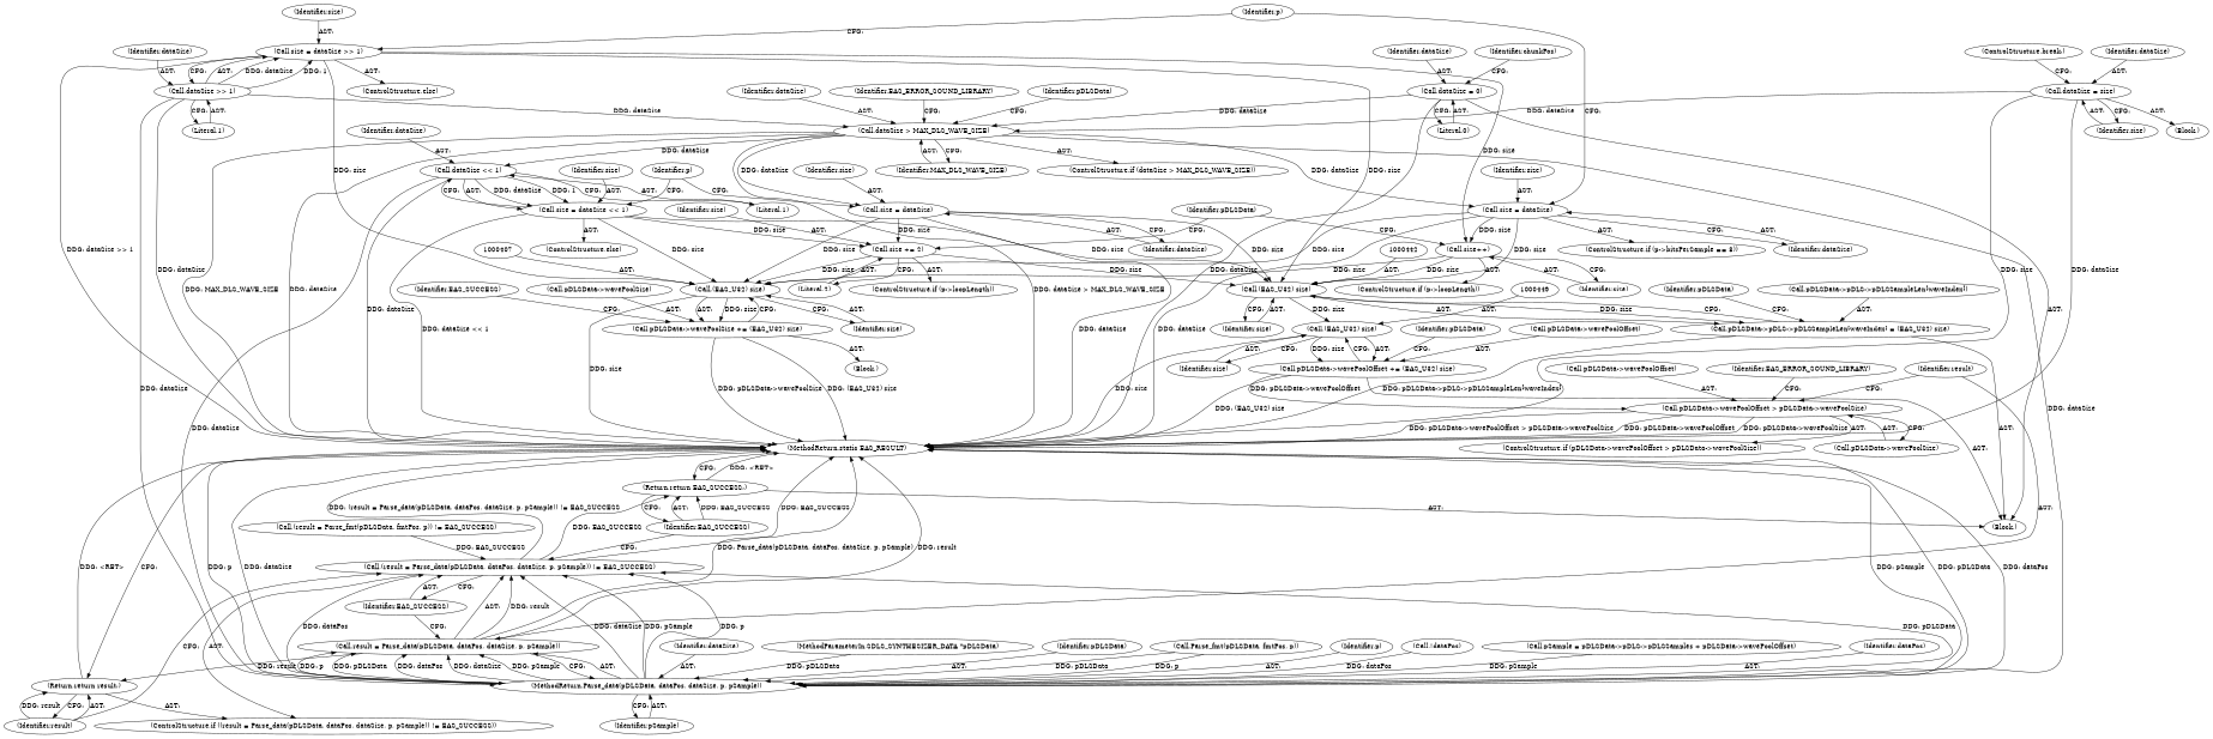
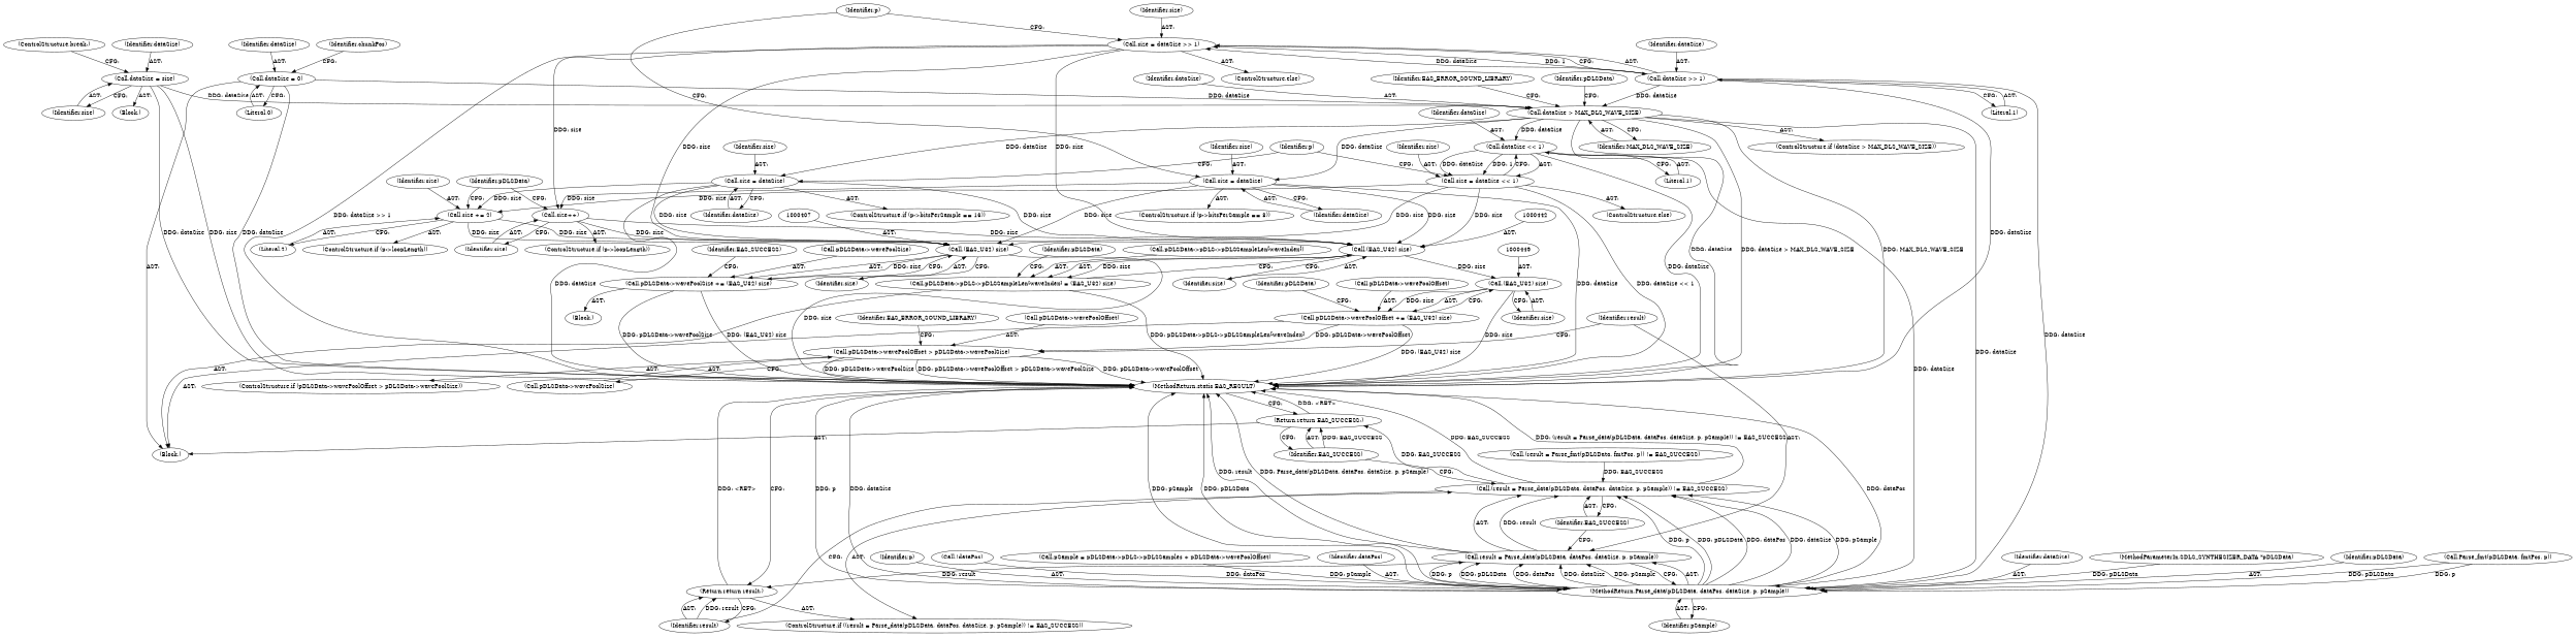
  digraph {
    n1 [label="(Call,dataSize > MAX_DLS_WAVE_SIZE)"]
    n2 [label="(Call,size = dataSize)"]
    n3 [label="(MethodReturn,Parse_data(pDLSData, dataPos, dataSize, p, pSample))"]
    n4 [label="(Call,size = dataSize)"]
    n5 [label="(Call,dataSize << 1)"]
    n6 [label="(Identifier,MAX_DLS_WAVE_SIZE)"]
    n7 [label="(MethodReturn,static EAS_RESULT)"]
    n8 [label="(ControlStructure,if (dataSize > MAX_DLS_WAVE_SIZE))"]
    n9 [label="(Call,size++)"]
    n10 [label="(Call,(EAS_U32) size)"]
    n11 [label="(Call,(EAS_U32) size)"]
    n12 [label="(ControlStructure,if (p->bitsPerSample == 8))"]
    n13 [label="(Identifier,dataSize)"]
    n14 [label="(Call,dataSize >> 1)"]
    n15 [label="(Call,size = dataSize >> 1)"]
    n16 [label="(Literal,1)"]
    n17 [label="(Call,(result = Parse_data(pDLSData, dataPos, dataSize, p, pSample)) != EAS_SUCCESS)"]
    n18 [label="(Call,result = Parse_data(pDLSData, dataPos, dataSize, p, pSample))"]
    n19 [label="(Identifier,pSample)"]
    n20 [label="(Call,size += 2)"]
    n21 [label="(Identifier,dataSize)"]
+   n22 [label="(ControlStructure,if (p->bitsPerSample == 16))"]
    n23 [label="(Call,size = dataSize << 1)"]
    n24 [label="(Literal,1)"]
    n25 [label="(Return,return EAS_SUCCESS;)"]
    n26 [label="(Return,return result;)"]
    n27 [label="(Call,dataSize = size)"]
    n28 [label="(Identifier,size)"]
    n29 [label="(Block,)"]
    n30 [label="(Call,dataSize = 0)"]
    n31 [label="(Literal,0)"]
    n32 [label="(Block,)"]
    n33 [label="(ControlStructure,if (p->loopLength))"]
    n34 [label="(Identifier,size)"]
    n35 [label="(Call,pDLSData->wavePoolSize += (EAS_U32) size)"]
    n36 [label="(Identifier,size)"]
    n37 [label="(Call,pDLSData->pDLS->pDLSSampleLen[waveIndex] = (EAS_U32) size)"]
    n38 [label="(Call,(EAS_U32) size)"]
    n39 [label="(Identifier,size)"]
    n40 [label="(Block,)"]
    n41 [label="(Call,pDLSData->wavePoolOffset += (EAS_U32) size)"]
    n42 [label="(Identifier,size)"]
    n43 [label="(Call,pDLSData->wavePoolOffset > pDLSData->wavePoolSize)"]
    n44 [label="(Call,pDLSData->wavePoolSize)"]
    n45 [label="(ControlStructure,if (pDLSData->wavePoolOffset > pDLSData->wavePoolSize))"]
    n46 [label="(ControlStructure,else)"]
    n47 [label="(Identifier,EAS_SUCCESS)"]
    n48 [label="(ControlStructure,if ((result = Parse_data(pDLSData, dataPos, dataSize, p, pSample)) != EAS_SUCCESS))"]
    n49 [label="(Identifier,EAS_SUCCESS)"]
    n50 [label="(Identifier,result)"]
    n51 [label="(Literal,2)"]
    n52 [label="(ControlStructure,if (p->loopLength))"]
    n53 [label="(ControlStructure,else)"]
    n54 [label="(Identifier,pDLSData)"]
    n55 [label="(Identifier,dataSize)"]
    n56 [label="(Identifier,chunkPos)"]
    n57 [label="(MethodParameterIn,SDLS_SYNTHESIZER_DATA *pDLSData)"]
    n58 [label="(Call,(result = Parse_fmt(pDLSData, fmtPos, p)) != EAS_SUCCESS)"]
    n59 [label="(Identifier,pDLSData)"]
    n60 [label="(Identifier,p)"]
    n61 [label="(Identifier,EAS_SUCCESS)"]
    n62 [label="(Identifier,pDLSData)"]
    n63 [label="(Call,Parse_fmt(pDLSData, fmtPos, p))"]
    n64 [label="(Identifier,dataSize)"]
    n65 [label="(Identifier,size)"]
    n66 [label="(Identifier,p)"]
    n67 [label="(Call,pDLSData->wavePoolSize)"]
    n68 [label="(Call,pDLSData->wavePoolOffset)"]
    n69 [label="(Identifier,EAS_ERROR_SOUND_LIBRARY)"]
    n70 [label="(Identifier,EAS_ERROR_SOUND_LIBRARY)"]
    n71 [label="(Call,pDLSData->wavePoolOffset)"]
    n72 [label="(Call,pDLSData->pDLS->pDLSSampleLen[waveIndex])"]
    n73 [label="(Identifier,dataSize)"]
    n74 [label="(Identifier,pDLSData)"]
    n75 [label="(Identifier,p)"]
    n76 [label="(Call,!dataPos)"]
    n77 [label="(Identifier,dataSize)"]
    n78 [label="(Identifier,pDLSData)"]
    n79 [label="(Identifier,size)"]
    n80 [label="(Identifier,size)"]
    n81 [label="(Identifier,size)"]
    n82 [label="(ControlStructure,break;)"]
    n83 [label="(Identifier,size)"]
    n84 [label="(Identifier,dataSize)"]
    n85 [label="(Call,pSample = pDLSData->pDLS->pDLSSamples + pDLSData->wavePoolOffset)"]
    n86 [label="(Identifier,result)"]
    n87 [label="(Identifier,dataPos)"]
    n88 [label="(Identifier,dataSize)"]
    1000407
    1000442
    1000449
    n1 -> n2 [label="DDG: dataSize"]
    n1 -> n3 [label="DDG: dataSize"]
    n1 -> n4 [label="DDG: dataSize"]
    n1 -> n5 [label="DDG: dataSize"]
    n1 -> n6 [label="CFG: "]
    n1 -> n7 [label="DDG: MAX_DLS_WAVE_SIZE"]
    n1 -> n7 [label="DDG: dataSize"]
    n1 -> n7 [label="DDG: dataSize > MAX_DLS_WAVE_SIZE"]
    n1 -> n8 [label="AST: "]
    n2 -> n7 [label="DDG: dataSize"]
    n2 -> n9 [label="DDG: size"]
    n2 -> n10 [label="DDG: size"]
    n2 -> n11 [label="DDG: size"]
    n2 -> n12 [label="AST: "]
    n2 -> n13 [label="CFG: "]
    n3 -> n7 [label="DDG: pSample"]
    n3 -> n7 [label="DDG: pDLSData"]
    n3 -> n7 [label="DDG: dataPos"]
    n3 -> n7 [label="DDG: p"]
    n3 -> n7 [label="DDG: dataSize"]
    n3 -> n17 [label="DDG: p"]
    n3 -> n17 [label="DDG: pDLSData"]
    n3 -> n17 [label="DDG: dataPos"]
    n3 -> n17 [label="DDG: dataSize"]
    n3 -> n17 [label="DDG: pSample"]
    n3 -> n18 [label="AST: "]
    n3 -> n18 [label="DDG: p"]
    n3 -> n18 [label="DDG: pDLSData"]
    n3 -> n18 [label="DDG: dataPos"]
    n3 -> n18 [label="DDG: dataSize"]
    n3 -> n18 [label="DDG: pSample"]
    n3 -> n19 [label="CFG: "]
    n4 -> n7 [label="DDG: dataSize"]
    n4 -> n10 [label="DDG: size"]
    n4 -> n11 [label="DDG: size"]
    n4 -> n20 [label="DDG: size"]
    n4 -> n21 [label="CFG: "]
+   n4 -> n22 [label="AST: "]
    n5 -> n3 [label="DDG: dataSize"]
    n5 -> n7 [label="DDG: dataSize"]
    n5 -> n23 [label="AST: "]
    n5 -> n23 [label="DDG: dataSize"]
    n5 -> n23 [label="DDG: 1"]
    n5 -> n24 [label="CFG: "]
    n6 -> n1 [label="AST: "]
    n7 -> n25 [label="CFG: "]
    n7 -> n26 [label="CFG: "]
    n9 -> n10 [label="DDG: size"]
    n9 -> n11 [label="DDG: size"]
    n9 -> n33 [label="AST: "]
    n9 -> n34 [label="CFG: "]
    n10 -> n7 [label="DDG: size"]
    n10 -> n35 [label="AST: "]
    n10 -> n35 [label="DDG: size"]
    n10 -> n36 [label="CFG: "]
    n11 -> n37 [label="AST: "]
    n11 -> n37 [label="DDG: size"]
    n11 -> n38 [label="DDG: size"]
    n11 -> n39 [label="CFG: "]
    n13 -> n2 [label="AST: "]
    n14 -> n1 [label="DDG: dataSize"]
    n14 -> n3 [label="DDG: dataSize"]
    n14 -> n7 [label="DDG: dataSize"]
    n14 -> n15 [label="AST: "]
    n14 -> n15 [label="DDG: dataSize"]
    n14 -> n15 [label="DDG: 1"]
    n14 -> n16 [label="CFG: "]
    n15 -> n7 [label="DDG: dataSize >> 1"]
    n15 -> n9 [label="DDG: size"]
    n15 -> n10 [label="DDG: size"]
    n15 -> n11 [label="DDG: size"]
    n15 -> n14 [label="CFG: "]
    n15 -> n46 [label="AST: "]
    n16 -> n14 [label="AST: "]
    n17 -> n7 [label="DDG: (result = Parse_data(pDLSData, dataPos, dataSize, p, pSample)) != EAS_SUCCESS"]
    n17 -> n7 [label="DDG: EAS_SUCCESS"]
    n17 -> n25 [label="DDG: EAS_SUCCESS"]
    n17 -> n47 [label="CFG: "]
    n17 -> n48 [label="AST: "]
    n18 -> n3 [label="CFG: "]
    n18 -> n7 [label="DDG: Parse_data(pDLSData, dataPos, dataSize, p, pSample)"]
    n18 -> n7 [label="DDG: result"]
    n18 -> n17 [label="AST: "]
    n18 -> n17 [label="DDG: result"]
    n18 -> n26 [label="DDG: result"]
    n19 -> n3 [label="AST: "]
    n20 -> n10 [label="DDG: size"]
    n20 -> n11 [label="DDG: size"]
    n20 -> n51 [label="CFG: "]
    n20 -> n52 [label="AST: "]
    n21 -> n4 [label="AST: "]
    n23 -> n5 [label="CFG: "]
    n23 -> n7 [label="DDG: dataSize << 1"]
    n23 -> n10 [label="DDG: size"]
    n23 -> n11 [label="DDG: size"]
    n23 -> n20 [label="DDG: size"]
    n23 -> n53 [label="AST: "]
    n24 -> n5 [label="AST: "]
    n25 -> n7 [label="DDG: <RET>"]
    n25 -> n32 [label="AST: "]
    n25 -> n49 [label="CFG: "]
    n26 -> n7 [label="DDG: <RET>"]
    n26 -> n48 [label="AST: "]
    n26 -> n50 [label="CFG: "]
    n27 -> n1 [label="DDG: dataSize"]
    n27 -> n7 [label="DDG: size"]
    n27 -> n7 [label="DDG: dataSize"]
    n27 -> n28 [label="CFG: "]
    n27 -> n29 [label="AST: "]
    n28 -> n27 [label="AST: "]
    n30 -> n1 [label="DDG: dataSize"]
    n30 -> n7 [label="DDG: dataSize"]
    n30 -> n31 [label="CFG: "]
    n30 -> n32 [label="AST: "]
    n31 -> n30 [label="AST: "]
    n34 -> n9 [label="AST: "]
    n35 -> n7 [label="DDG: pDLSData->wavePoolSize"]
    n35 -> n7 [label="DDG: (EAS_U32) size"]
    n35 -> n10 [label="CFG: "]
    n35 -> n40 [label="AST: "]
    n36 -> n10 [label="AST: "]
    n37 -> n7 [label="DDG: pDLSData->pDLS->pDLSSampleLen[waveIndex]"]
    n37 -> n11 [label="CFG: "]
    n37 -> n32 [label="AST: "]
    n38 -> n7 [label="DDG: size"]
    n38 -> n41 [label="AST: "]
    n38 -> n41 [label="DDG: size"]
    n38 -> n42 [label="CFG: "]
    n39 -> n11 [label="AST: "]
    n41 -> n7 [label="DDG: (EAS_U32) size"]
    n41 -> n32 [label="AST: "]
    n41 -> n38 [label="CFG: "]
    n41 -> n43 [label="DDG: pDLSData->wavePoolOffset"]
    n42 -> n38 [label="AST: "]
    n43 -> n7 [label="DDG: pDLSData->wavePoolOffset > pDLSData->wavePoolSize"]
    n43 -> n7 [label="DDG: pDLSData->wavePoolOffset"]
    n43 -> n7 [label="DDG: pDLSData->wavePoolSize"]
    n43 -> n44 [label="CFG: "]
    n43 -> n45 [label="AST: "]
    n44 -> n43 [label="AST: "]
    n47 -> n17 [label="AST: "]
    n47 -> n18 [label="CFG: "]
    n49 -> n17 [label="CFG: "]
    n49 -> n25 [label="AST: "]
    n49 -> n25 [label="DDG: EAS_SUCCESS"]
    n50 -> n17 [label="CFG: "]
    n50 -> n26 [label="AST: "]
    n50 -> n26 [label="DDG: result"]
    n51 -> n20 [label="AST: "]
    n54 -> n41 [label="CFG: "]
    n55 -> n3 [label="AST: "]
    n56 -> n30 [label="CFG: "]
    n57 -> n3 [label="DDG: pDLSData"]
    n58 -> n17 [label="DDG: EAS_SUCCESS"]
    n59 -> n37 [label="CFG: "]
    n60 -> n2 [label="CFG: "]
    n60 -> n15 [label="CFG: "]
    n61 -> n35 [label="CFG: "]
    n62 -> n3 [label="AST: "]
    n63 -> n3 [label="DDG: pDLSData"]
    n63 -> n3 [label="DDG: p"]
    n64 -> n27 [label="AST: "]
    n65 -> n4 [label="AST: "]
    n66 -> n4 [label="CFG: "]
    n66 -> n23 [label="CFG: "]
    n67 -> n35 [label="AST: "]
    n68 -> n41 [label="AST: "]
    n69 -> n1 [label="CFG: "]
    n70 -> n43 [label="CFG: "]
    n71 -> n43 [label="AST: "]
    n72 -> n37 [label="AST: "]
    n73 -> n30 [label="AST: "]
    n74 -> n9 [label="CFG: "]
    n74 -> n20 [label="CFG: "]
    n75 -> n3 [label="AST: "]
    n76 -> n3 [label="DDG: dataPos"]
    n77 -> n14 [label="AST: "]
    n78 -> n1 [label="CFG: "]
    n79 -> n2 [label="AST: "]
    n80 -> n20 [label="AST: "]
    n81 -> n15 [label="AST: "]
    n82 -> n27 [label="CFG: "]
    n83 -> n23 [label="AST: "]
    n84 -> n5 [label="AST: "]
    n85 -> n3 [label="DDG: pSample"]
    n86 -> n18 [label="AST: "]
    n86 -> n43 [label="CFG: "]
    n87 -> n3 [label="AST: "]
    n88 -> n1 [label="AST: "]
    1000407 -> n10 [label="AST: "]
    1000442 -> n11 [label="AST: "]
    1000449 -> n38 [label="AST: "]
  }
